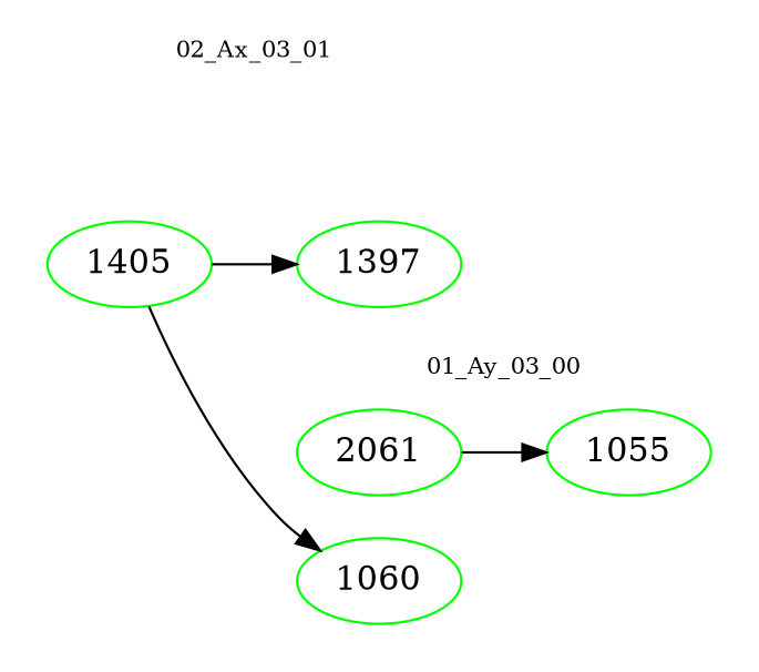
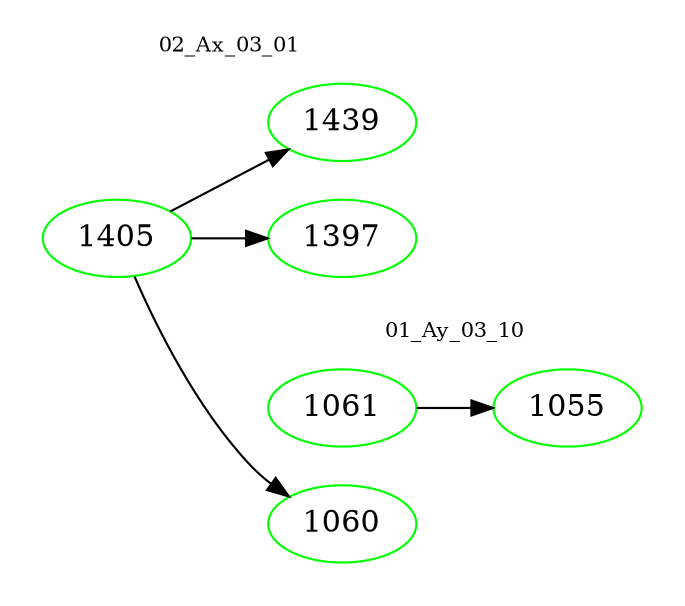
  digraph {
    rankdir=LR
    node [color=green]
    edge [color=black]
    n1 [label=1405]
    n2 [label=1397]
-   n4 [label=2061]
+   n3 [label=1439]
+   n4 [label=1061]
    n5 [label=1055]
    n6 [label=1060]
    subgraph cluster_1 {
      color=white
      fontsize=10
      label="02_Ax_03_01"
      n1
      n2
+     n3
    }
    subgraph cluster_2 {
      color=white
      fontsize=10
-     label="01_Ay_03_00"
+     label="01_Ay_03_10"
      n4
      n5
      n6
    }
    n1 -> n2
+   n1 -> n3
    n1 -> n6
    n4 -> n5
  }
